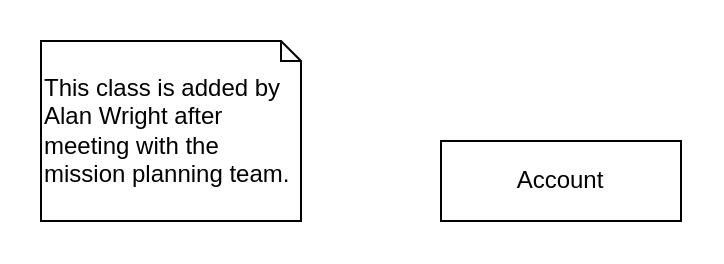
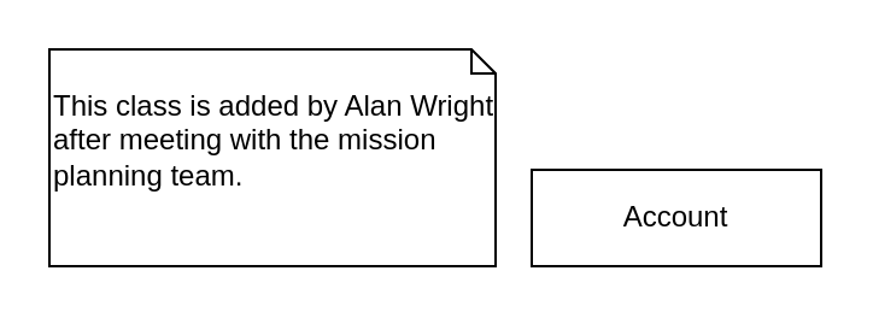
  <mxCell id="0" />
  <mxCell id="1" parent="0" />
- <mxCell id="2" value="This class is added by Alan Wright after meeting with the mission planning team." style="shape=note2;boundedLbl=1;whiteSpace=wrap;size=10;verticalAlign=top;align=left;html=1;" vertex="1" parent="1"><mxGeometry width="130" height="90" as="geometry" x="20" y="20" /></mxCell>
+ <mxCell id="2" value="This class is added by Alan Wright after meeting with the mission planning team." style="shape=note2;boundedLbl=1;whiteSpace=wrap;size=10;verticalAlign=top;align=left;html=1;" vertex="1" parent="1"><mxGeometry x="20" y="20" width="185" height="90" as="geometry" /></mxCell>
  <mxCell id="3" style="edgeStyle=orthogonalEdgeStyle;rounded=0;orthogonalLoop=1;jettySize=auto;html=1;exitX=0.5;exitY=1;exitDx=0;exitDy=0;exitPerimeter=0;" edge="1" parent="1" source="2" target="2"><mxGeometry relative="1" as="geometry" /></mxCell>
  <mxCell id="4" value="Account" style="fontStyle=0;html=1;whiteSpace=wrap;" vertex="1" parent="1"><mxGeometry x="220" y="70" width="120" height="40" as="geometry" /></mxCell>
